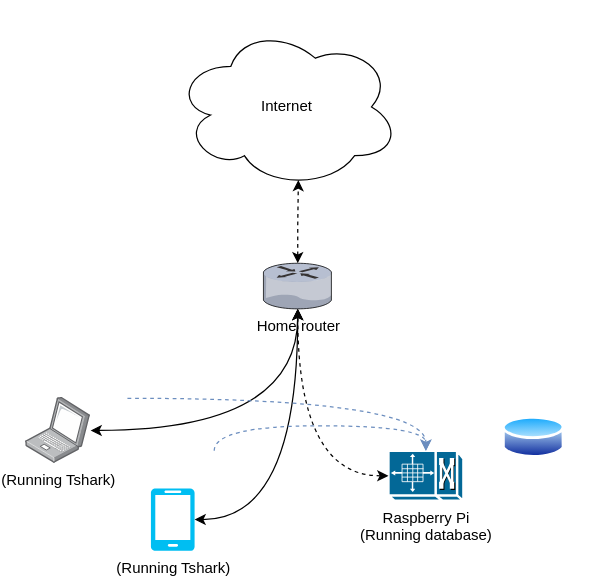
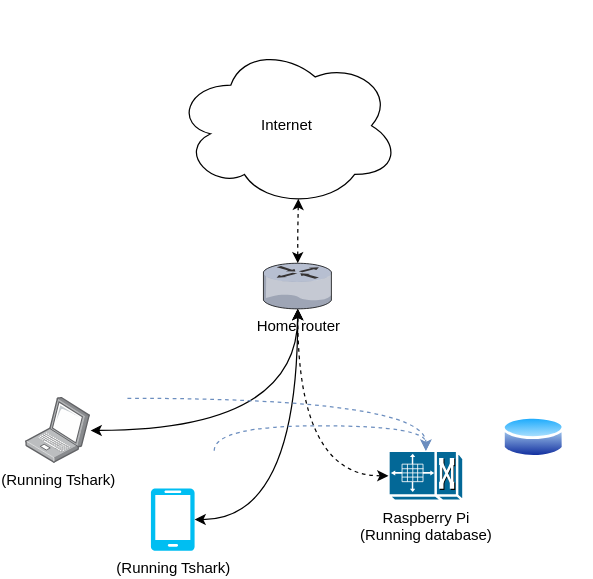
  <mxCell id="0" />
  <mxCell id="1" parent="0" />
  <mxCell id="2" value="Home router" style="verticalLabelPosition=bottom;sketch=0;aspect=fixed;html=1;verticalAlign=top;strokeColor=none;align=center;outlineConnect=0;shape=mxgraph.citrix.router;" parent="1" vertex="1"><mxGeometry x="210" y="210" width="55" height="36.5" as="geometry" /></mxCell>
  <mxCell id="3" value="Raspberry Pi&lt;div&gt;(Running database&lt;span style=&quot;background-color: transparent; color: light-dark(rgb(0, 0, 0), rgb(255, 255, 255));&quot;&gt;)&lt;/span&gt;&lt;/div&gt;" style="shape=mxgraph.cisco.misc.pxf;html=1;pointerEvents=1;dashed=0;fillColor=#036897;strokeColor=#ffffff;strokeWidth=2;verticalLabelPosition=bottom;verticalAlign=top;align=center;outlineConnect=0;direction=south;" parent="1" vertex="1"><mxGeometry x="310" y="360" width="60" height="40" as="geometry" /></mxCell>
  <mxCell id="4" value="(Running Tshark)" style="verticalLabelPosition=bottom;html=1;verticalAlign=top;align=center;strokeColor=none;fillColor=#00BEF2;shape=mxgraph.azure.mobile;pointerEvents=1;" parent="1" vertex="1"><mxGeometry x="120" y="390" width="35" height="50" as="geometry" /></mxCell>
  <mxCell id="5" style="edgeStyle=orthogonalEdgeStyle;rounded=0;orthogonalLoop=1;jettySize=auto;html=1;endArrow=classic;endFill=1;curved=1;startArrow=classic;startFill=1;" parent="1" source="6" target="2" edge="1"><mxGeometry relative="1" as="geometry" /></mxCell>
  <mxCell id="6" value="(Running Tshark)" style="image;points=[];aspect=fixed;html=1;align=center;shadow=0;dashed=0;image=img/lib/allied_telesis/computer_and_terminals/Laptop.svg;" parent="1" vertex="1"><mxGeometry x="20" y="317.4" width="51.86" height="52.6" as="geometry" /></mxCell>
  <mxCell id="7" value="" style="shape=image;html=1;verticalAlign=top;verticalLabelPosition=bottom;labelBackgroundColor=#ffffff;imageAspect=0;aspect=fixed;image=https://cdn4.iconfinder.com/data/icons/evil-icons-user-interface/64/download-128.png;align=center;" parent="1" vertex="1"><mxGeometry x="360" y="328.7" width="41.3" height="41.3" as="geometry" /></mxCell>
  <mxCell id="8" style="edgeStyle=orthogonalEdgeStyle;rounded=0;orthogonalLoop=1;jettySize=auto;html=1;endArrow=classic;endFill=1;curved=1;startArrow=classic;startFill=1;exitX=1;exitY=0.5;exitDx=0;exitDy=0;exitPerimeter=0;" parent="1" source="4" target="2" edge="1"><mxGeometry relative="1" as="geometry"><mxPoint x="185" y="391.95" as="sourcePoint" /><mxPoint x="351" y="294.95" as="targetPoint" /></mxGeometry></mxCell>
  <mxCell id="9" style="edgeStyle=orthogonalEdgeStyle;rounded=0;orthogonalLoop=1;jettySize=auto;html=1;endArrow=classic;endFill=1;curved=1;startArrow=classic;startFill=1;exitX=0.5;exitY=1;exitDx=0;exitDy=0;exitPerimeter=0;fillColor=#ffe6cc;strokeColor=#050505;dashed=1;" parent="1" source="3" target="2" edge="1"><mxGeometry relative="1" as="geometry"><mxPoint x="330" y="359.45" as="sourcePoint" /><mxPoint x="383" y="214.5" as="targetPoint" /></mxGeometry></mxCell>
  <mxCell id="10" value="" style="shape=image;html=1;verticalAlign=top;verticalLabelPosition=bottom;labelBackgroundColor=#ffffff;imageAspect=0;aspect=fixed;image=https://cdn4.iconfinder.com/data/icons/evil-icons-user-interface/64/download-128.png;align=center;" parent="1" vertex="1"><mxGeometry x="150" y="360" width="41.3" height="41.3" as="geometry" /></mxCell>
  <mxCell id="11" style="edgeStyle=orthogonalEdgeStyle;rounded=0;orthogonalLoop=1;jettySize=auto;html=1;fillColor=#dae8fc;strokeColor=#6c8ebf;curved=1;dashed=1;" parent="1" source="12" target="3" edge="1"><mxGeometry relative="1" as="geometry" /></mxCell>
  <mxCell id="12" value="" style="shape=image;html=1;verticalAlign=top;verticalLabelPosition=bottom;labelBackgroundColor=#ffffff;imageAspect=0;aspect=fixed;image=https://cdn4.iconfinder.com/data/icons/evil-icons-user-interface/64/download-128.png;align=center;" parent="1" vertex="1"><mxGeometry x="60" y="297.4" width="41.3" height="41.3" as="geometry" /></mxCell>
  <mxCell id="13" value="" style="image;aspect=fixed;perimeter=ellipsePerimeter;html=1;align=center;shadow=0;dashed=0;spacingTop=3;image=img/lib/active_directory/database.svg;" parent="1" vertex="1"><mxGeometry x="401.3" y="330.85" width="50" height="37" as="geometry" /></mxCell>
  <mxCell id="14" style="edgeStyle=orthogonalEdgeStyle;rounded=0;orthogonalLoop=1;jettySize=auto;html=1;fillColor=#dae8fc;strokeColor=#6c8ebf;curved=1;dashed=1;entryX=0;entryY=0.5;entryDx=0;entryDy=0;entryPerimeter=0;" parent="1" source="10" target="3" edge="1"><mxGeometry relative="1" as="geometry"><mxPoint x="211.8" y="358" as="sourcePoint" /><mxPoint x="450.8" y="400" as="targetPoint" /><Array as="points"><mxPoint x="340" y="340" /></Array></mxGeometry></mxCell>
- <mxCell id="15" value="Internet" style="ellipse;shape=cloud;whiteSpace=wrap;html=1;" vertex="1" parent="1"><mxGeometry x="139" y="20" width="180" height="130" as="geometry" /></mxCell>
+ <mxCell id="15" value="Internet" style="ellipse;shape=cloud;whiteSpace=wrap;html=1;" vertex="1" parent="1"><mxGeometry x="139" y="35" width="180" height="130" as="geometry" /></mxCell>
  <mxCell id="16" style="edgeStyle=orthogonalEdgeStyle;rounded=0;orthogonalLoop=1;jettySize=auto;html=1;entryX=0.55;entryY=0.95;entryDx=0;entryDy=0;entryPerimeter=0;endArrow=classic;endFill=1;startArrow=classic;startFill=1;dashed=1;" edge="1" parent="1" target="15" source="2"><mxGeometry relative="1" as="geometry"><mxPoint x="237" y="210" as="sourcePoint" /><Array as="points" /></mxGeometry></mxCell>
